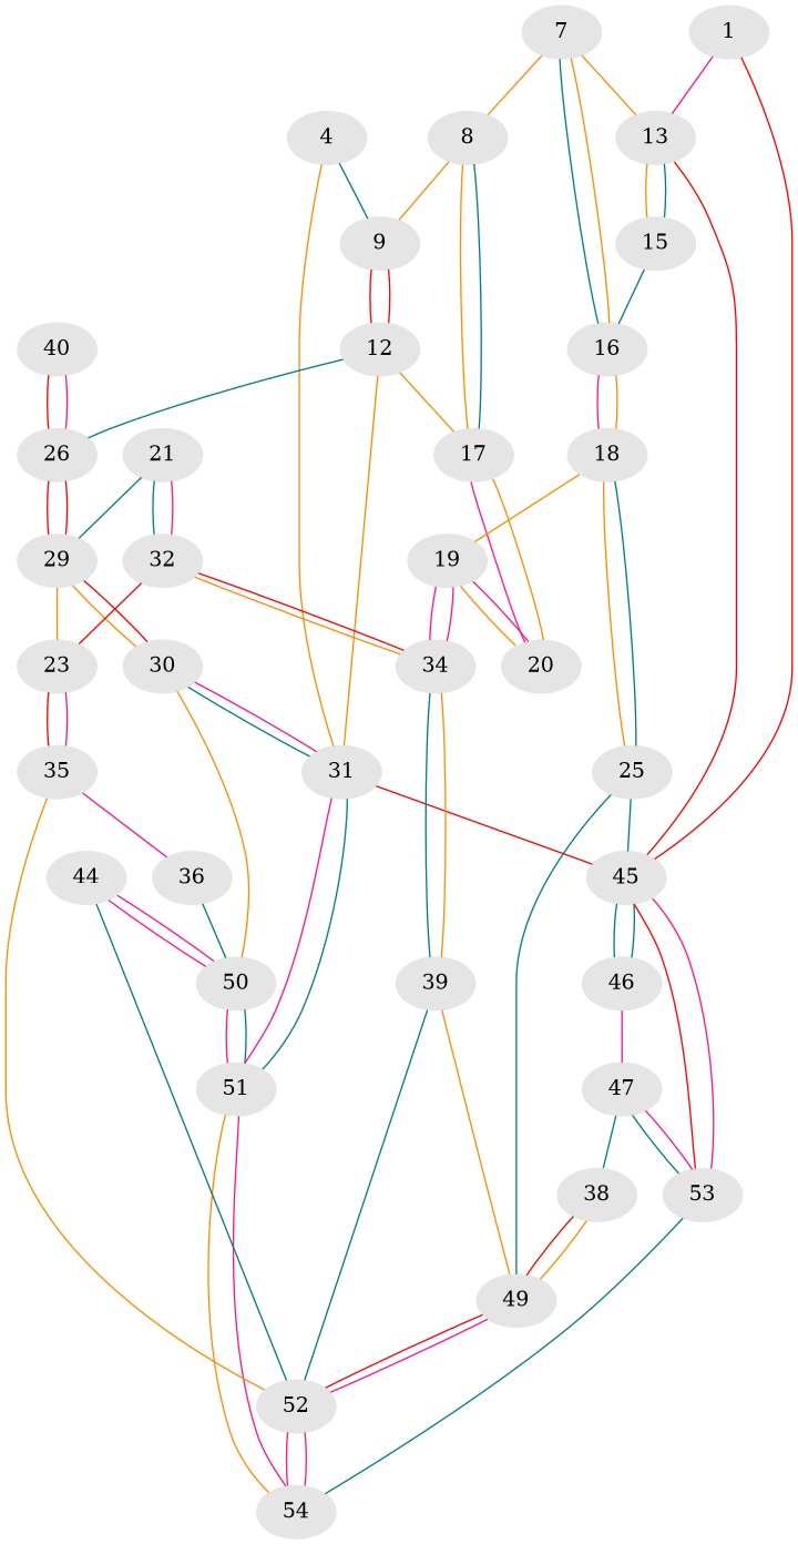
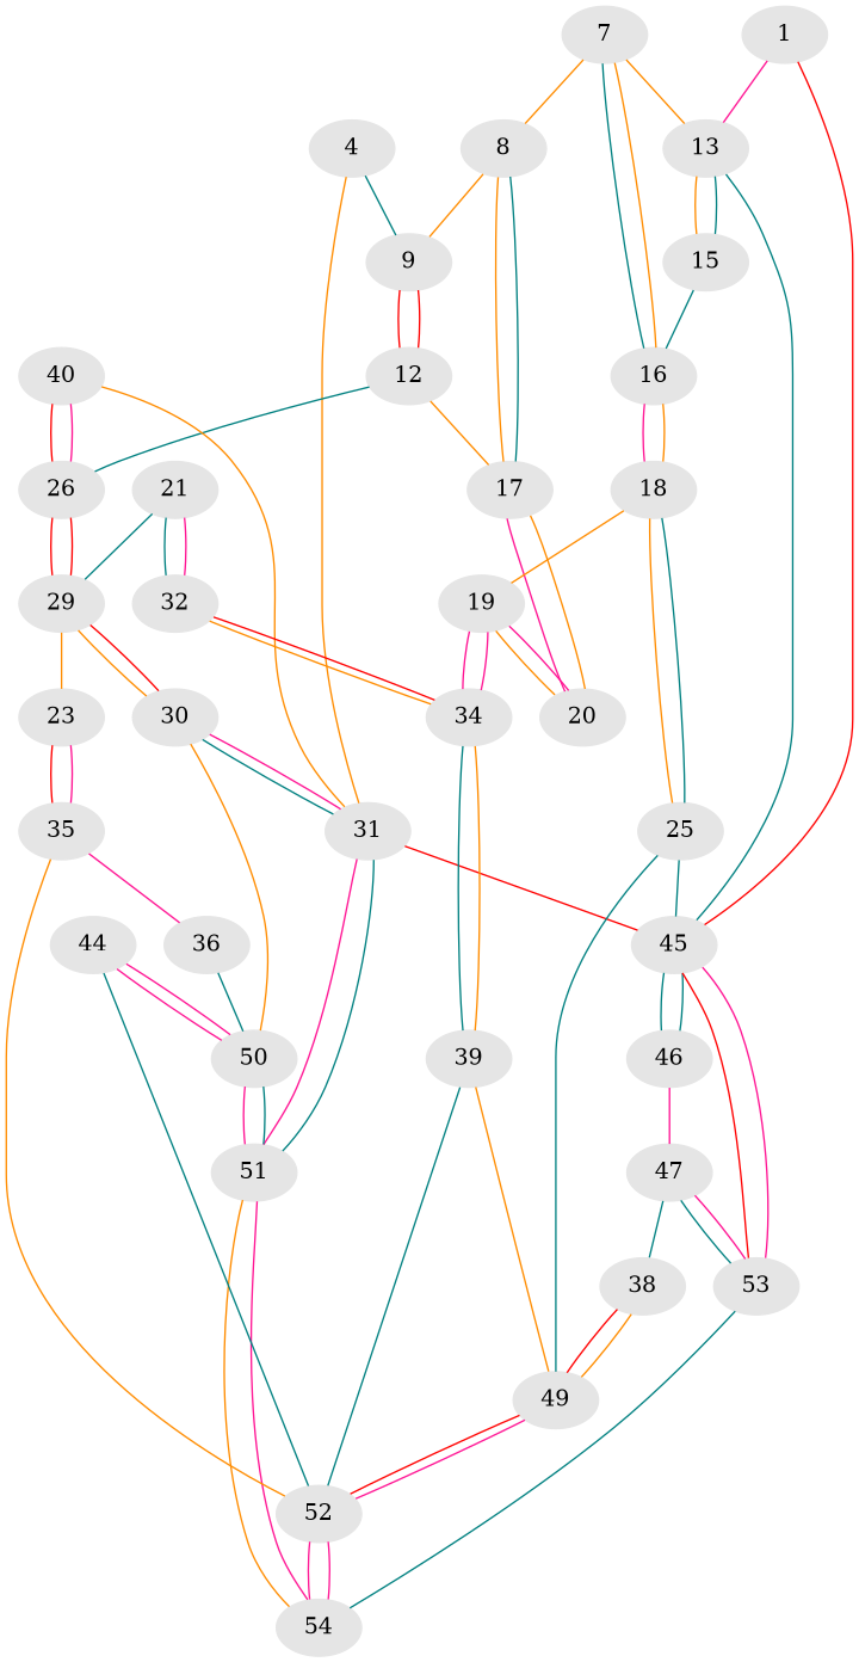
  graph {
    node [color=gray90 style=filled]
    edge [color=teal]
    13 [super="+5+6"]
    1
    45 [super="+2+24"]
    15
    46
    53
    4
    9
    31 [super="+3"]
    12
    51
    7
    8
    16
    17
    18
    20
    26 [super="+23+11"]
    n19 [label=40]
    29 [super="+28+27+22"]
    19
    25
    34
    49 [super="+38+37"]
    39
    21
    32
    30
    n29 [label=23]
    52 [super="+43+40"]
    50 [super="+42+41"]
    35
    36
    54
    44
    47
    n37 [label=38]
-   13 -- 45 [color=red]
+   13 -- 45
    13 -- 15 [color=darkorange weight=2]
    13 -- 15
    1 -- 13 [color=deeppink]
    1 -- 45 [color=red]
    45 -- 46 [weight=2]
    45 -- 46
    45 -- 53 [color=red]
    45 -- 53 [color=deeppink]
    15 -- 16
    46 -- 47 [color=deeppink]
    53 -- 54
    4 -- 9
    4 -- 31 [color=darkorange]
    9 -- 12 [color=red]
    9 -- 12 [color=red]
    31 -- 45 [color=red weight=2]
    31 -- 51 [color=deeppink]
    31 -- 51
    12 -- 17 [color=darkorange]
    12 -- 26
    51 -- 54 [color=darkorange]
    51 -- 54 [color=deeppink]
    7 -- 13 [color=darkorange]
    7 -- 8 [color=darkorange]
    7 -- 16
    7 -- 16 [color=darkorange]
    8 -- 9 [color=darkorange]
    8 -- 17 [color=darkorange]
    8 -- 17
    16 -- 18 [color=deeppink]
    16 -- 18 [color=darkorange]
    17 -- 20 [color=deeppink]
    17 -- 20 [color=darkorange]
    18 -- 19 [color=darkorange]
    18 -- 25 [color=darkorange]
    18 -- 25
    26 -- 29 [color=red weight=2]
    26 -- 29 [color=red]
-   12 -- 31 [color=darkorange]
+   n19 -- 31 [color=darkorange]
    n19 -- 26 [color=red weight=2]
    n19 -- 26 [color=deeppink]
    29 -- 30 [color=darkorange]
    29 -- 30 [color=red]
    29 -- n29 [color=darkorange]
    19 -- 20 [color=darkorange]
    19 -- 20 [color=deeppink]
    19 -- 34 [color=deeppink]
    19 -- 34 [color=deeppink]
    25 -- 45
    25 -- 49
    34 -- 39
    34 -- 39 [color=darkorange]
    49 -- 52 [color=red]
    49 -- 52 [color=deeppink]
    39 -- 49 [color=darkorange]
    39 -- 52
    21 -- 29
    21 -- 32
    21 -- 32 [color=deeppink]
    32 -- 34 [color=darkorange]
    32 -- 34 [color=red]
-   32 -- n29 [color=red]
    30 -- 31
    30 -- 31 [color=deeppink]
    30 -- 50 [color=darkorange]
    n29 -- 35 [color=red]
    n29 -- 35 [color=deeppink]
    52 -- 54 [color=deeppink]
    52 -- 54 [color=deeppink]
    50 -- 51 [color=deeppink]
    50 -- 51
    35 -- 52 [color=darkorange]
    35 -- 36 [color=deeppink]
    36 -- 50
    44 -- 52
    44 -- 50 [color=deeppink weight=2]
    44 -- 50 [color=deeppink]
    47 -- 53
    47 -- 53 [color=deeppink]
    47 -- n37
    n37 -- 49 [color=red weight=2]
    n37 -- 49 [color=darkorange]
  }
